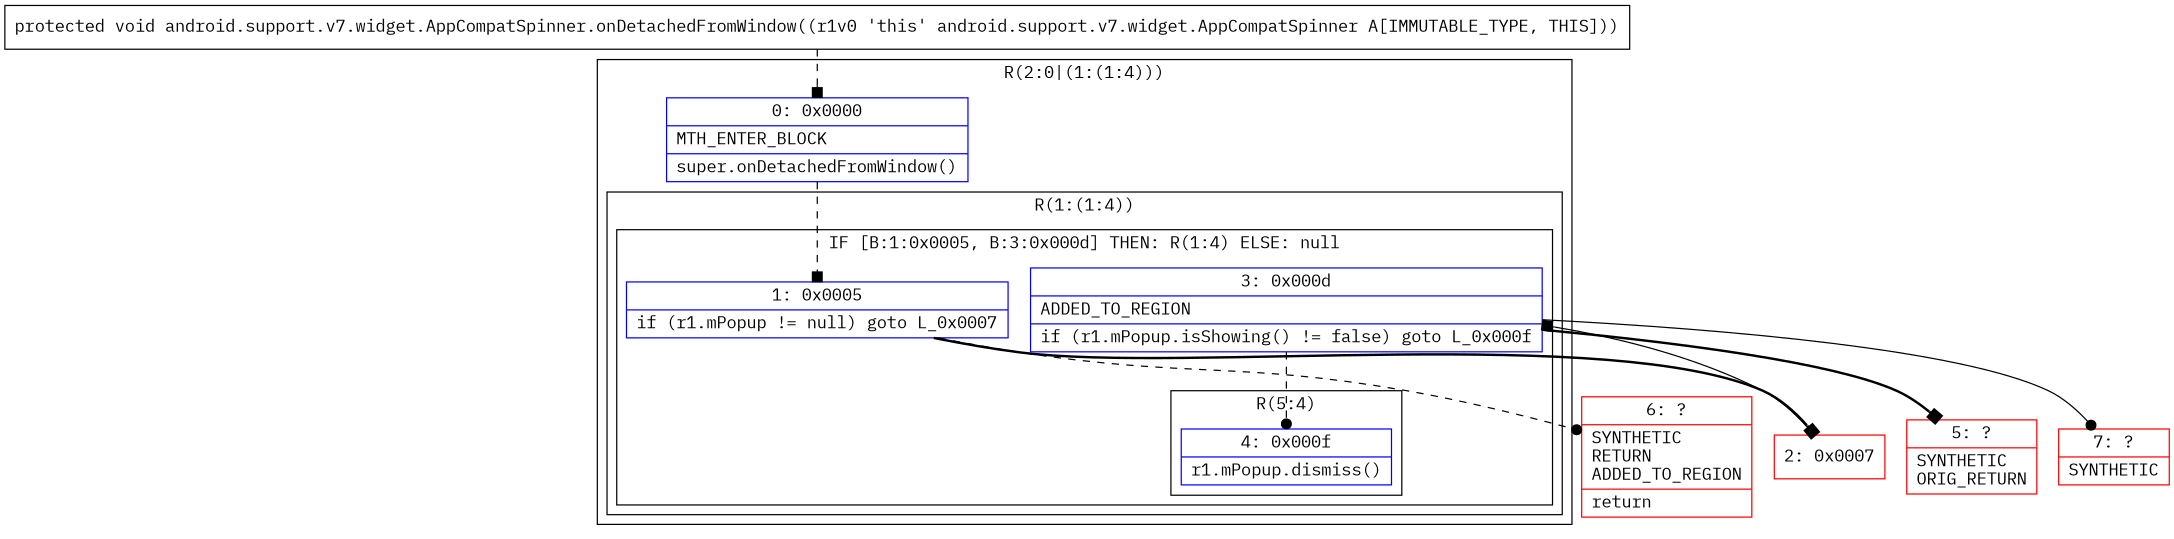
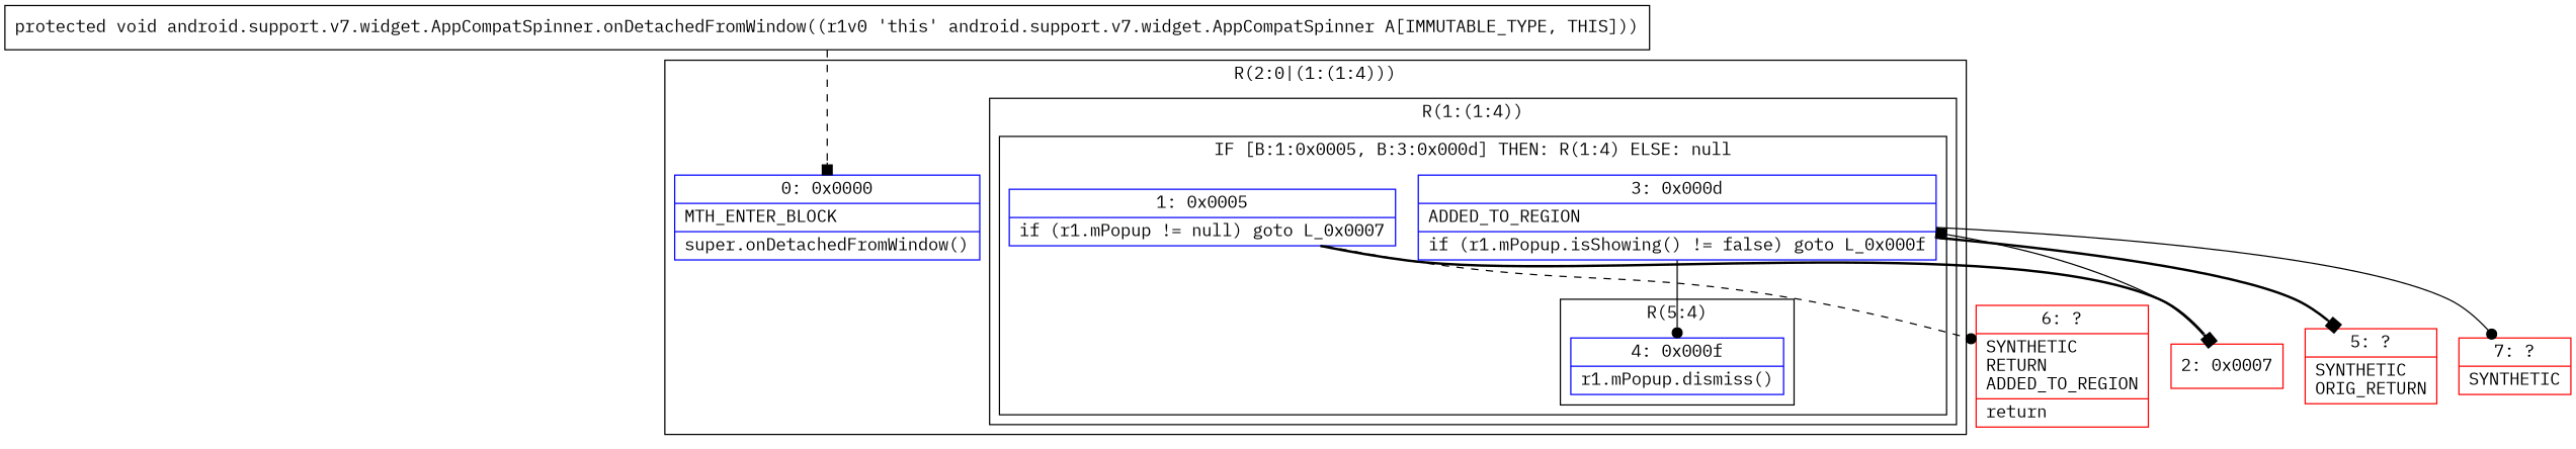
  digraph {
    fontname="IBM Plex Mono"
    node [color=blue fontname="IBM Plex Mono" shape=record]
    edge [arrowhead=box fontname="IBM Plex Mono" style=dashed]
    n1 [label="{4\:\ 0x000f|r1.mPopup.dismiss()\l}"]
    n2 [label="{1\:\ 0x0005|if (r1.mPopup != null) goto L_0x0007\l}"]
    n3 [label="{3\:\ 0x000d|ADDED_TO_REGION\l|if (r1.mPopup.isShowing() != false) goto L_0x000f\l}"]
    n4 [label="{0\:\ 0x0000|MTH_ENTER_BLOCK\l|super.onDetachedFromWindow()\l}"]
    n5 [color=red label="{2\:\ 0x0007}"]
    n6 [color=red label="{6\:\ ?|SYNTHETIC\lRETURN\lADDED_TO_REGION\l|return\l}"]
    n7 [color=red label="{7\:\ ?|SYNTHETIC\l}"]
    n8 [color=red label="{5\:\ ?|SYNTHETIC\lORIG_RETURN\l}"]
    n9 [label="{protected void android.support.v7.widget.AppCompatSpinner.onDetachedFromWindow((r1v0 'this' android.support.v7.widget.AppCompatSpinner A[IMMUTABLE_TYPE, THIS])) }" color=""]
    subgraph cluster_1 {
      label="R(2:0|(1:(1:4)))"
      n4
      subgraph cluster_2 {
        label="R(1:(1:4))"
        subgraph cluster_3 {
          label="IF [B:1:0x0005, B:3:0x000d] THEN: R(1:4) ELSE: null"
          n2
          n3
          subgraph cluster_4 {
            label="R(5:4)"
            n1
          }
        }
      }
    }
    n2 -> n5 [style=bold]
    n2 -> n6 [arrowhead=dot]
-   n3 -> n1 [arrowhead=dot]
+   n3 -> n1 [arrowhead=dot style=solid]
    n3 -> n7 [arrowhead=dot style=solid]
    n3 -> n8 [style=bold]
-   n4 -> n2
    n5 -> n3 [style=solid]
    n9 -> n4
  }
